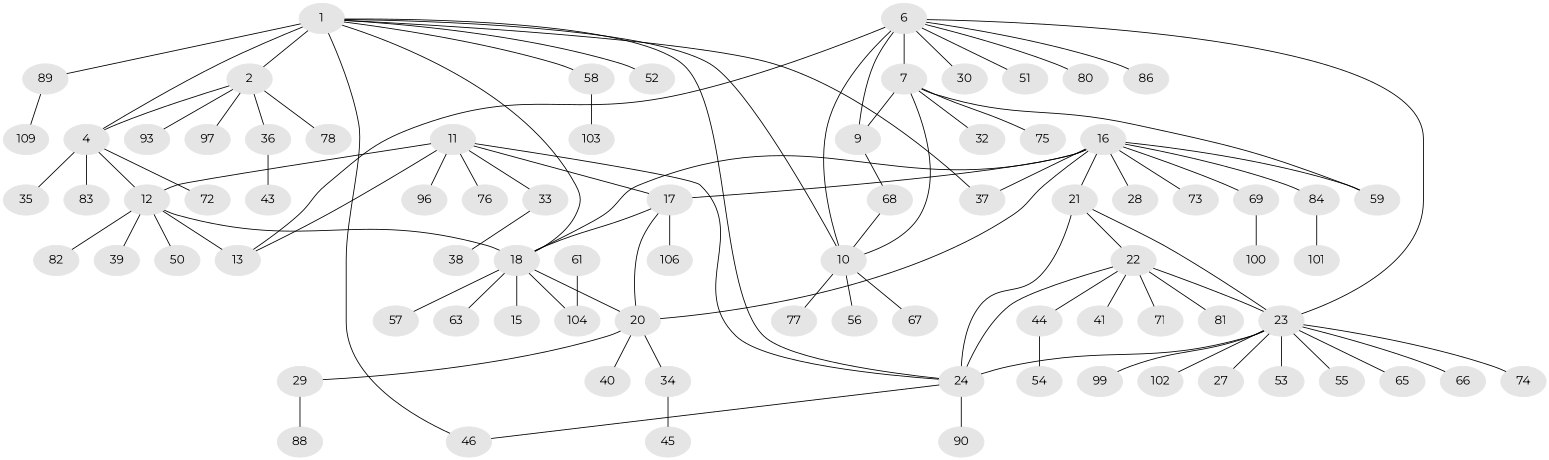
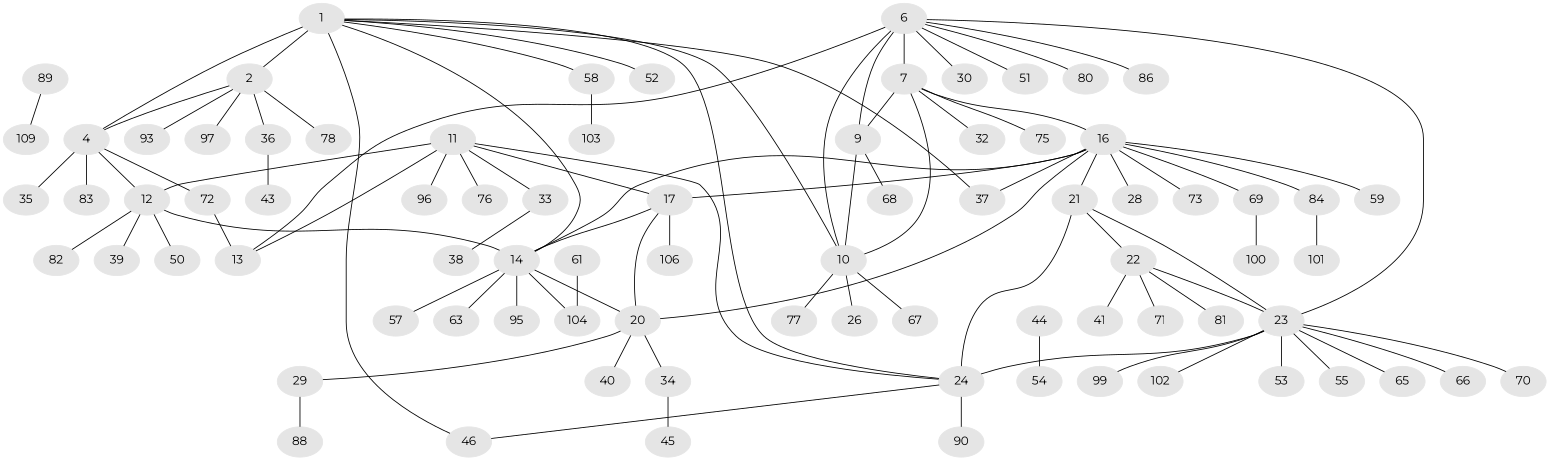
  graph {
    fontname=Montserrat
    node [color=gray90 fontname=Montserrat style=filled]
    edge [fontname=Montserrat]
    1 [super="+3"]
    2 [super="+47"]
    4 [super="+5"]
    10 [super="+26"]
-   18 [super="+49"]
+   18 [super="+49" label=14]
    24 [super="+48"]
    37
    46
    52
    58 [super="+87"]
    89
    36 [super="+105"]
    78
    93
    97
    12 [super="+15"]
    35
    72
    83
-   56
+   56 [label=26]
    67
    77
    20
    57
    63
-   95 [label=15]
+   95
    104
    90 [super="+98"]
    103
    109
    43
    13
    39 [super="+79"]
    50
    n35 [label=82]
    6 [super="+8"]
    7 [super="+60"]
    9 [super="+64"]
    23 [super="+25"]
    30
    51
    80
    86
    16 [super="+19"]
    32
    75
    68
-   27
    53
    55
    65 [super="+92"]
    66
-   70 [label=74]
+   70
    99
    102
    17 [super="+74"]
    21
    28
    59
    69 [super="+108"]
    73
    84
    11 [super="+14"]
    33 [super="+94"]
    76
    96
    106
    38
    29 [super="+42"]
    34 [super="+107"]
    40
    22 [super="+31"]
    100
    101
    88
    45
    41 [super="+85"]
    44
    71
    81
    61 [super="+91"]
    54 [super="+82"]
    1 -- 2 [weight=2]
    1 -- 4 [weight=4]
    1 -- 10
    1 -- 18
    1 -- 24
    1 -- 37
    1 -- 46
    1 -- 52
    1 -- 58
-   1 -- 89
    2 -- 4 [weight=2]
    2 -- 36
    2 -- 78
    2 -- 93
    2 -- 97
    4 -- 12
    4 -- 35
    4 -- 72
    4 -- 83
    10 -- 56
    10 -- 67
    10 -- 77
    18 -- 20
    18 -- 57
    18 -- 63
    18 -- 95
    18 -- 104
    24 -- 46
    24 -- 90
    58 -- 103
    89 -- 109
    36 -- 43
    12 -- 18
-   12 -- 13 [weight=2]
+   72 -- 13 [weight=2]
    12 -- 39
    12 -- 50
    12 -- n35
    20 -- 29
    20 -- 34
    20 -- 40
    6 -- 10 [weight=2]
    6 -- 13
    6 -- 7 [weight=2]
    6 -- 9 [weight=2]
    6 -- 23
    6 -- 30
    6 -- 51
    6 -- 80
    6 -- 86
    7 -- 10
    7 -- 9
-   7 -- 59
+   7 -- 16
    7 -- 32
    7 -- 75
-   68 -- 10
+   9 -- 10
    9 -- 68
    23 -- 24 [weight=2]
-   23 -- 27
    23 -- 53
    23 -- 55
    23 -- 65
    23 -- 66
    23 -- 70
    23 -- 99
    23 -- 102
    16 -- 18 [weight=2]
    16 -- 37
    16 -- 20 [weight=2]
    16 -- 17 [weight=2]
    16 -- 21
    16 -- 28
    16 -- 59
    16 -- 69
    16 -- 73
    16 -- 84
    17 -- 18
    17 -- 20
    17 -- 106
    21 -- 24
    21 -- 23 [weight=2]
    21 -- 22
    69 -- 100
    84 -- 101
    11 -- 24
    11 -- 12 [weight=4]
    11 -- 13 [weight=2]
    11 -- 17
    11 -- 33
    11 -- 76
    11 -- 96
    33 -- 38
    29 -- 88
    34 -- 45
-   22 -- 24
    22 -- 23 [weight=2]
    22 -- 41
-   22 -- 44
    22 -- 71
    22 -- 81
    44 -- 54
    61 -- 104
  }
